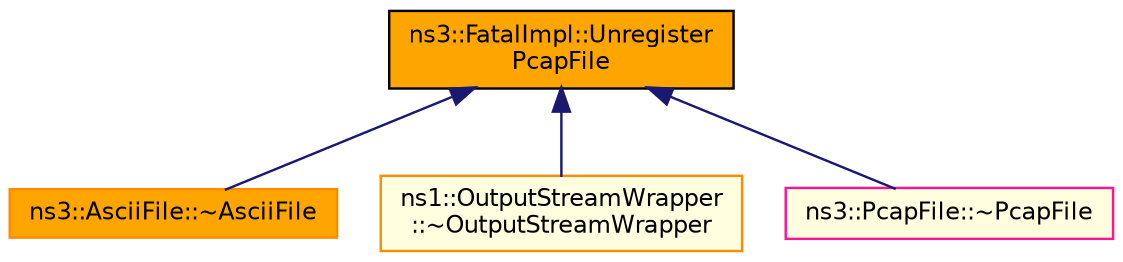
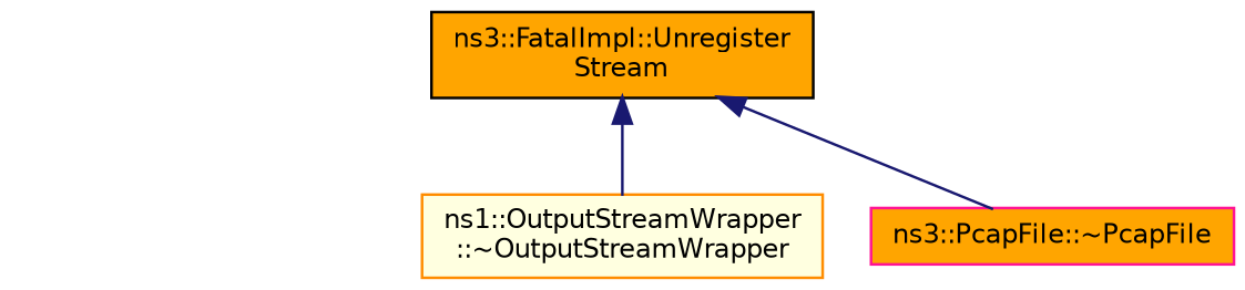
  digraph {
    rankdir=TB
    node [color=darkorange fillcolor=orange fontname=Helvetica fontsize=10 shape=record style=filled]
    edge [color=midnightblue dir=back fontname=Helvetica fontsize=10 labelfontname=Helvetica labelfontsize=10 style=solid]
-   n1 [color=black fontcolor=black height=0.2 label="ns3::FatalImpl::Unregister\lPcapFile" width=0.4]
-   n2 [height=0.2 label="ns3::AsciiFile::~AsciiFile" width=0.4]
+   n1 [color=black fontcolor=black height=0.2 label="ns3::FatalImpl::Unregister\lStream" width=0.4]
    n3 [fillcolor=lightyellow height=0.2 label="ns1::OutputStreamWrapper\l::~OutputStreamWrapper" width=0.4]
-   n4 [color=deeppink fillcolor=lightyellow height=0.2 label="ns3::PcapFile::~PcapFile" width=0.4]
-   n1 -> n2
+   n4 [color=deeppink height=0.2 label="ns3::PcapFile::~PcapFile" width=0.4]
    n1 -> n3
    n1 -> n4
  }
